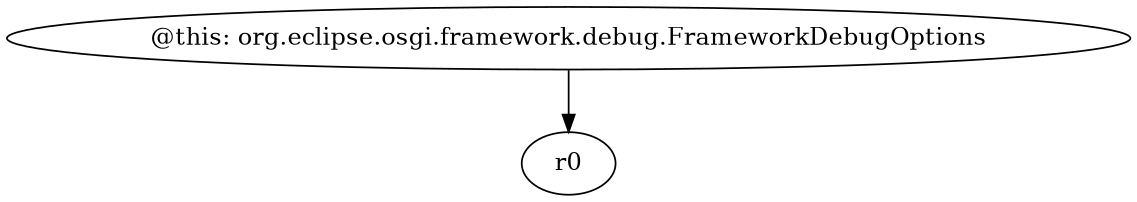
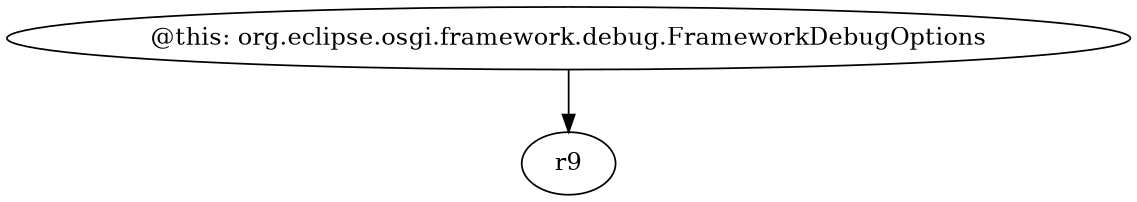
  digraph {
    n1 [label="@this: org.eclipse.osgi.framework.debug.FrameworkDebugOptions"]
-   n2 [label=r0]
+   n2 [label=r9]
    n1 -> n2
  }
